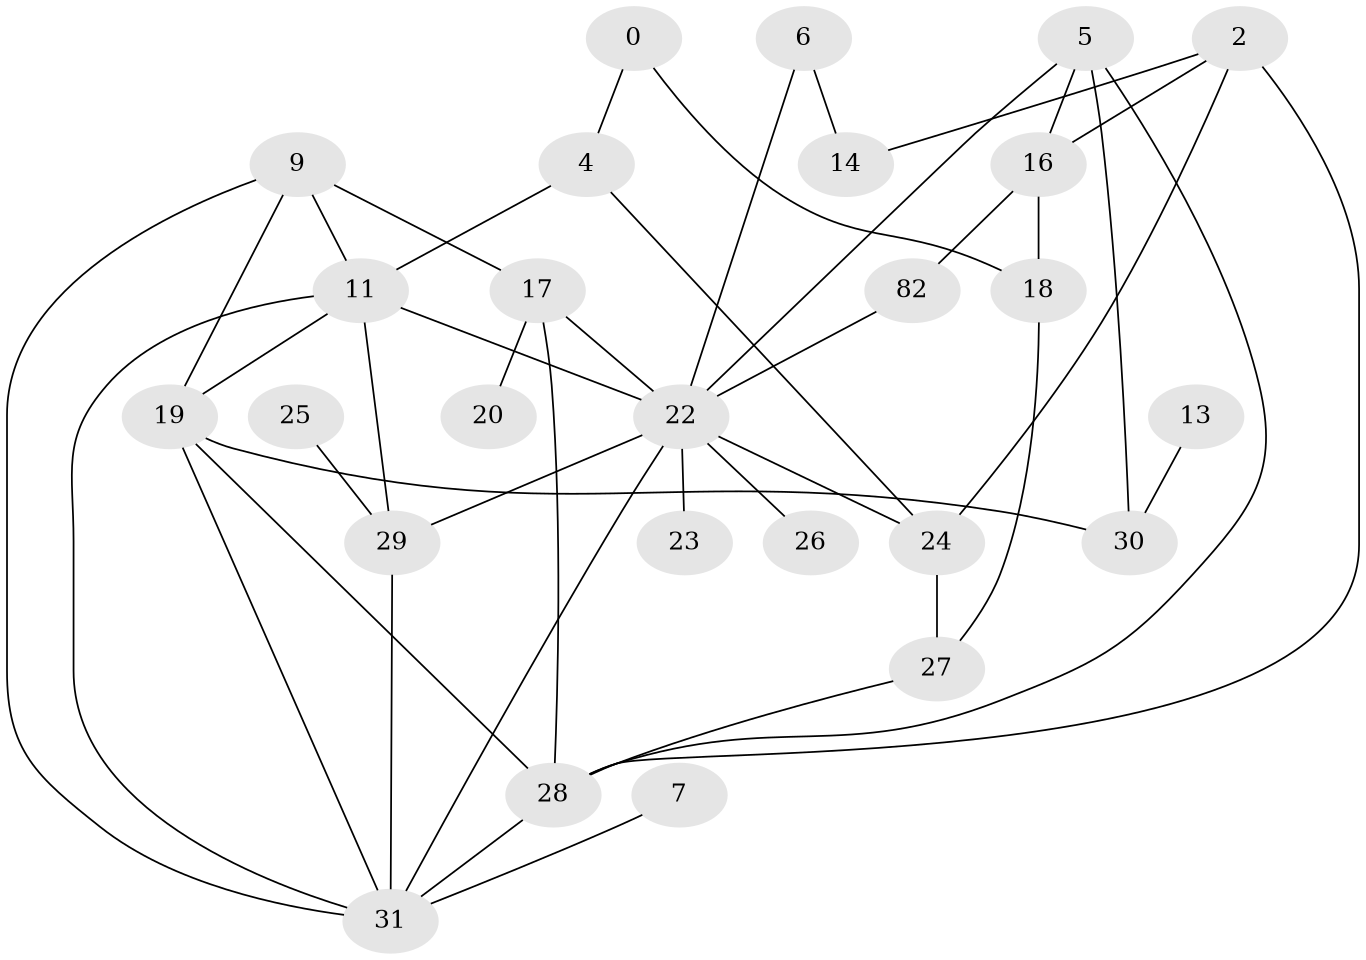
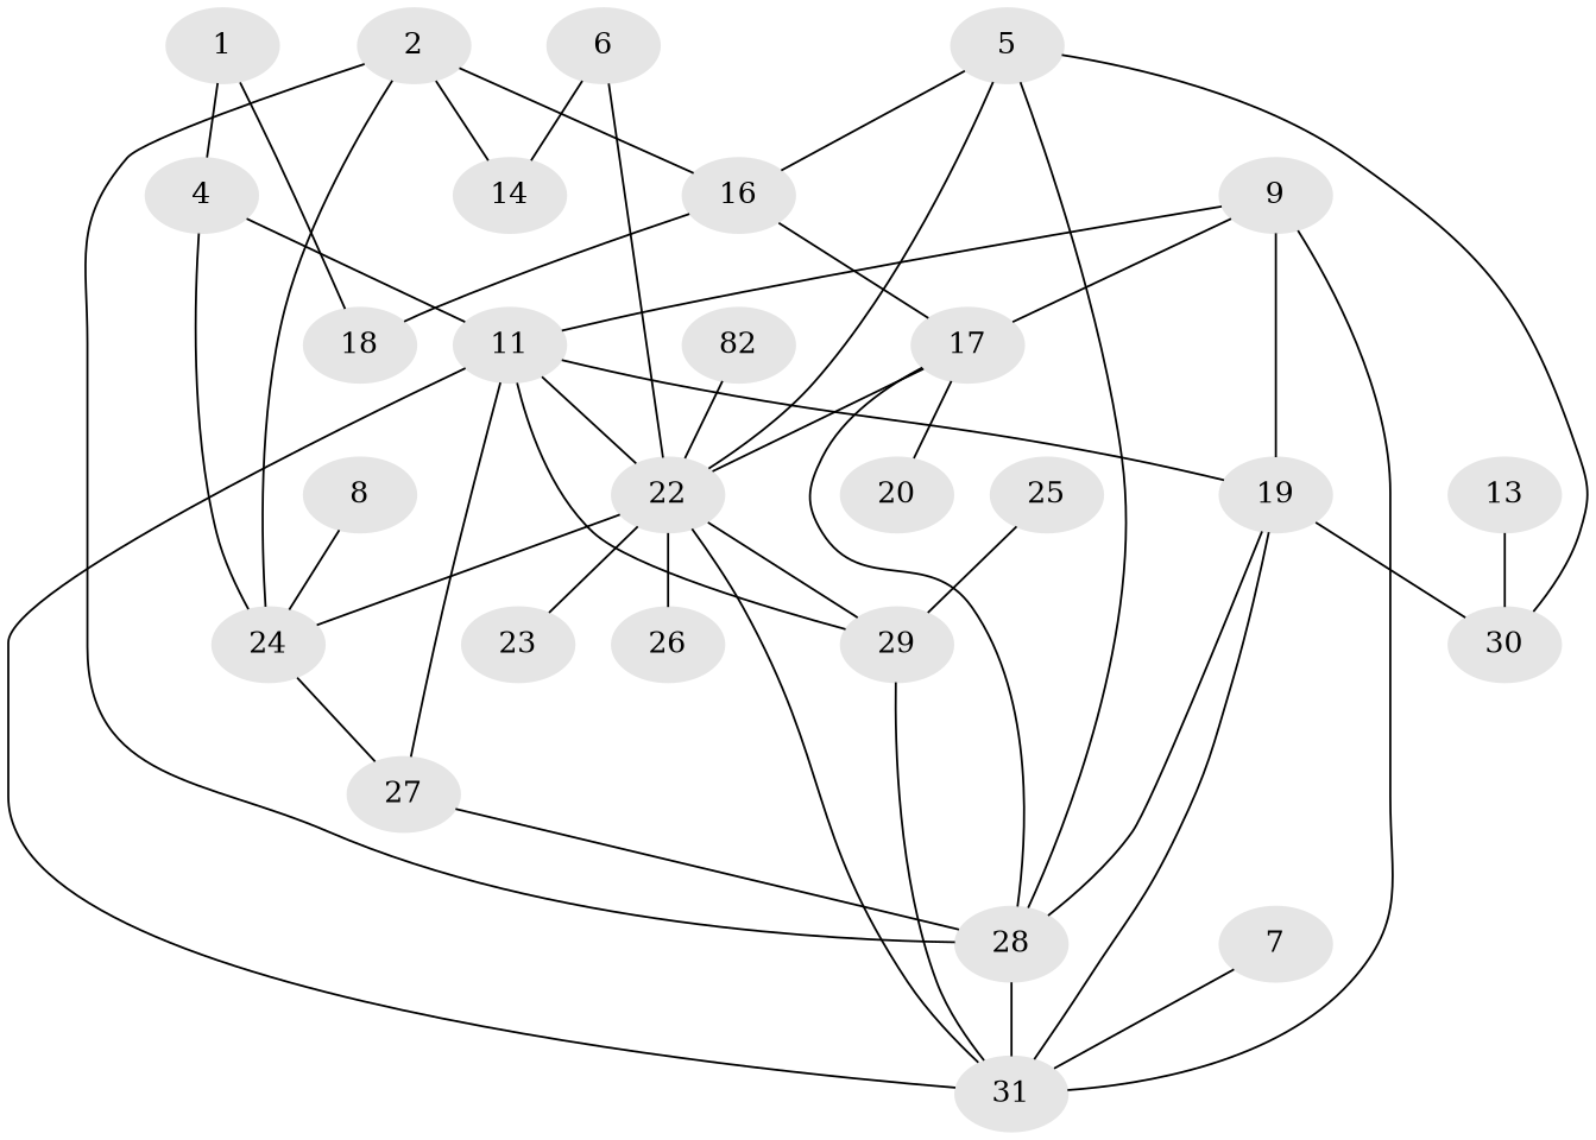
  graph {
    node [color=gray90 style=filled]
    edge [weight=1.0]
-   1 [label=0]
+   1
    4
    18
    24
    11
    2
    14
    16
    28
    17
    27
    31
    22
    19
    29
    5
    30
    23
    26
    6
    7
+   8
    9
    20
    n25 [label=82]
    13
    25
    1 -- 4
    1 -- 18
    4 -- 24 [weight=2.0]
    4 -- 11
    24 -- 27
-   18 -- 27
+   11 -- 27
    11 -- 31
    11 -- 22
    11 -- 19
    11 -- 29
    2 -- 24
    2 -- 14
    2 -- 16
    2 -- 28
    16 -- 18
-   16 -- n25 [weight=2.0]
+   16 -- 17 [weight=2.0]
    28 -- 31
    17 -- 28
    17 -- 22
    17 -- 20
    27 -- 28
    22 -- 24
    22 -- 31
    22 -- 29 [weight=2.0]
    22 -- 23
    22 -- 26
    19 -- 28
    19 -- 31
    19 -- 30
    29 -- 31
    5 -- 16
    5 -- 28
    5 -- 22
    5 -- 30
    6 -- 14
    6 -- 22
    7 -- 31
+   8 -- 24
    9 -- 11
    9 -- 17
    9 -- 31
    9 -- 19
    n25 -- 22
    13 -- 30
    25 -- 29
  }
